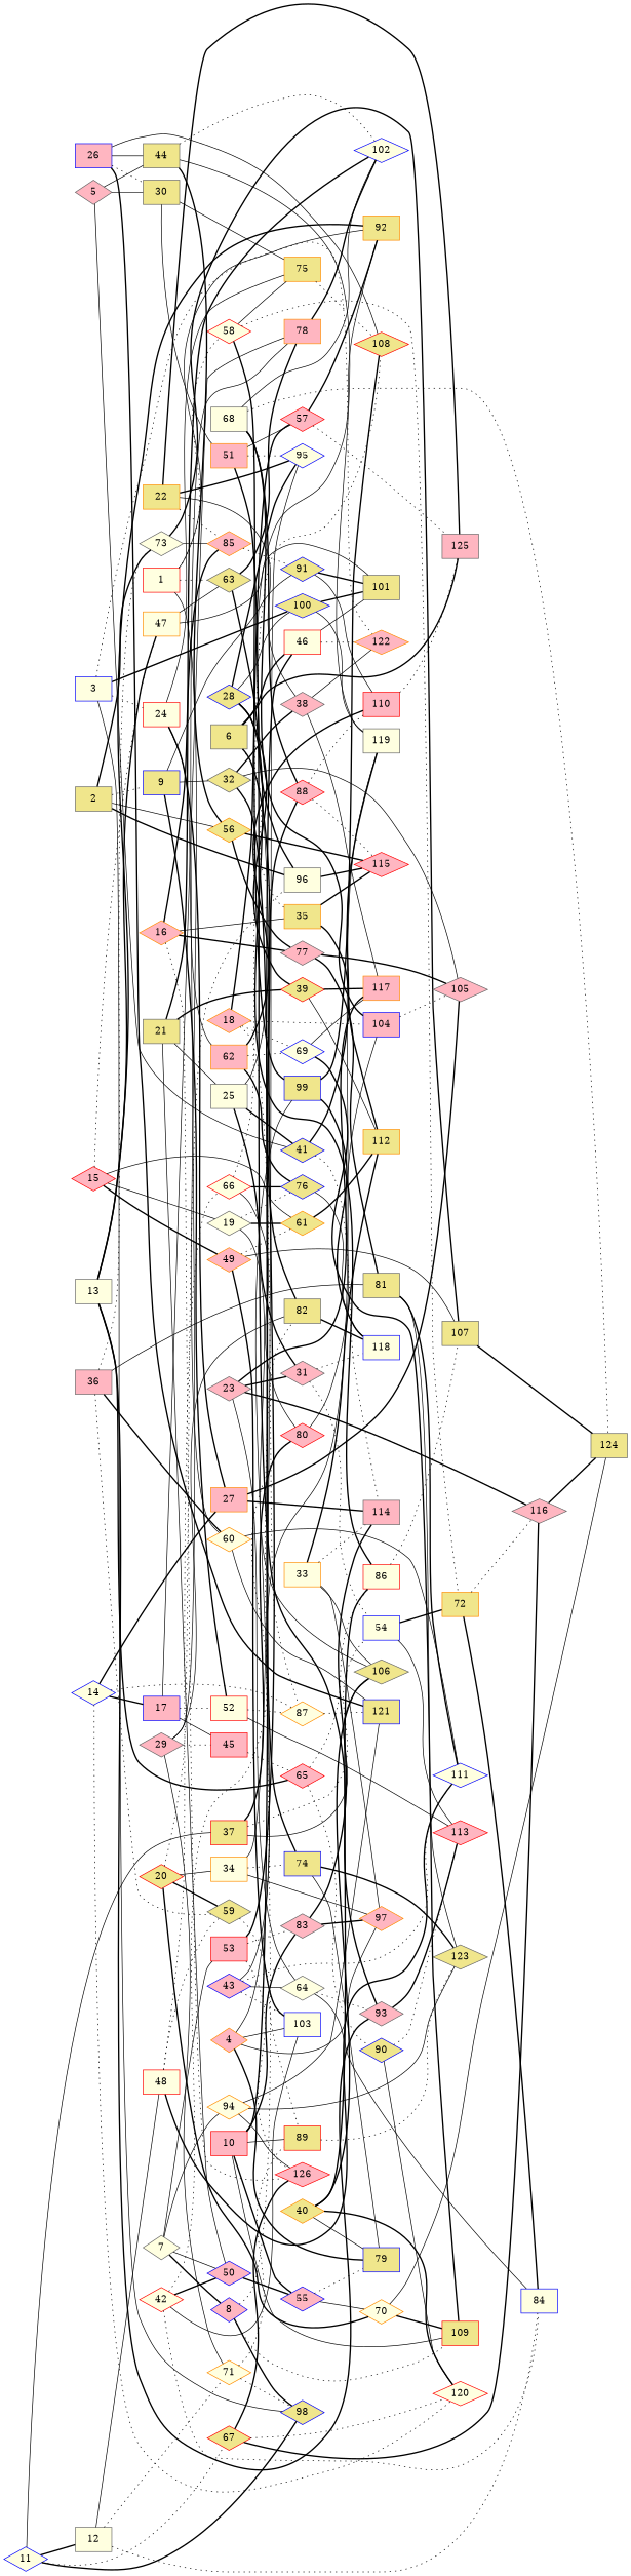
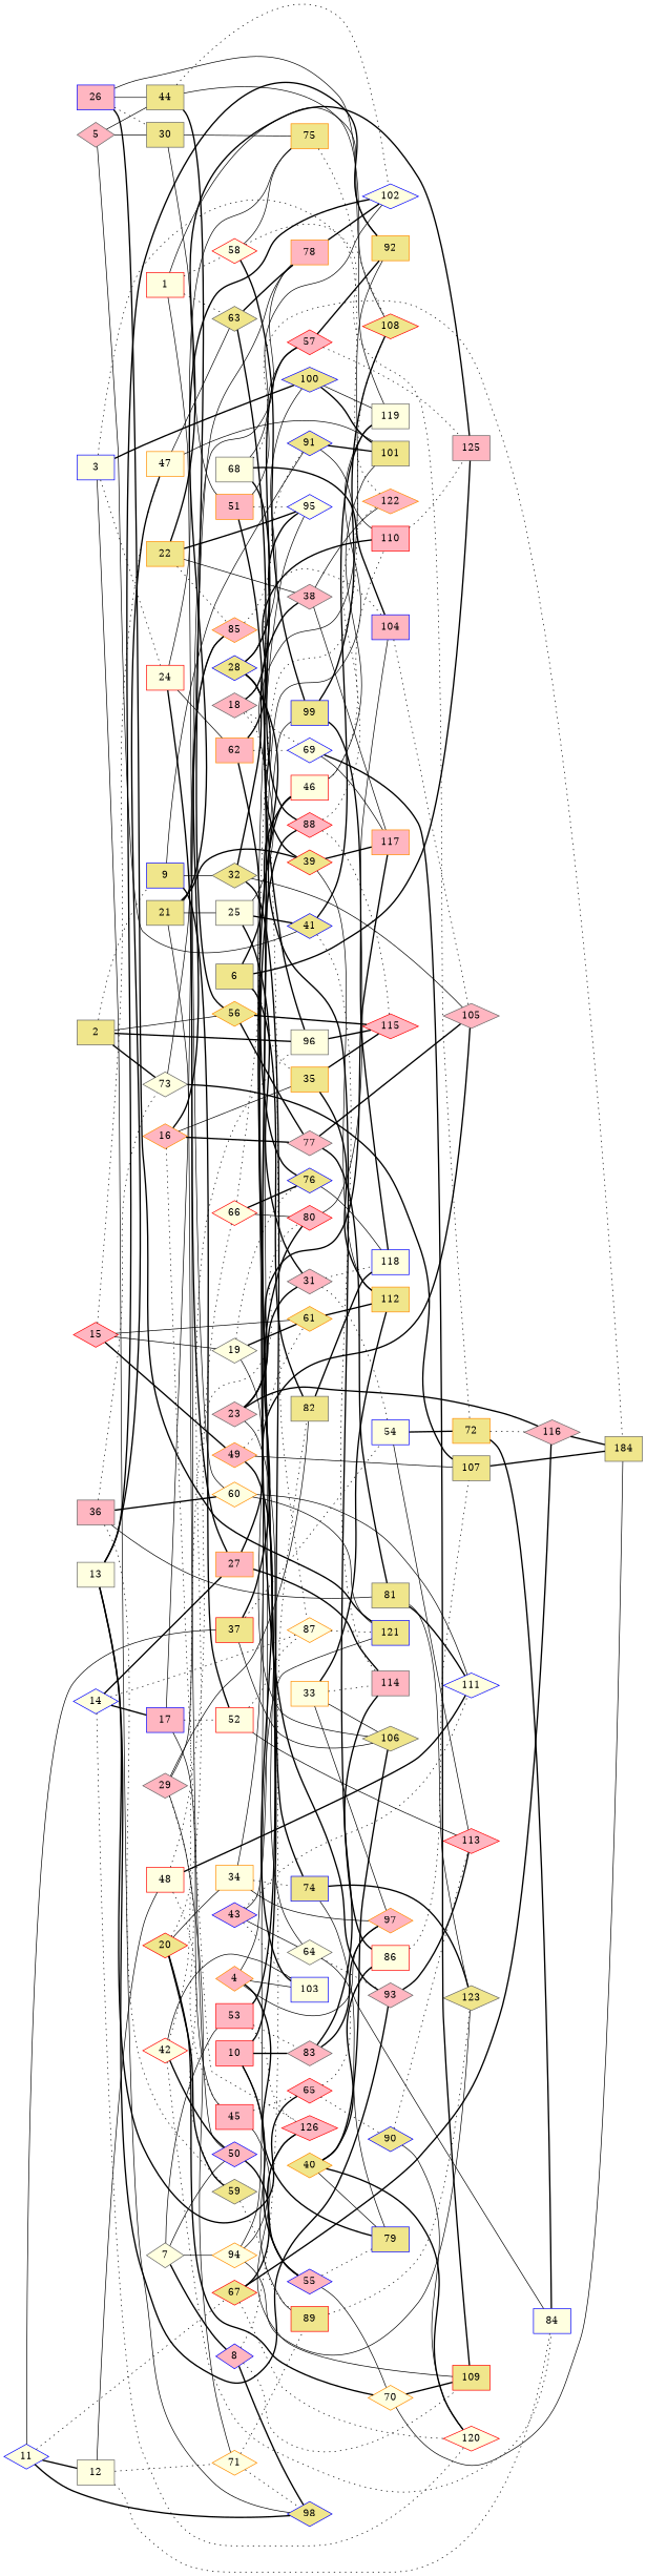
  graph {
    rankdir=LR
    node [color=gray40 fillcolor=lightpink shape=diamond style=filled]
    edge [style=bold]
    1 [color=red fillcolor=lightyellow shape=box]
    58 [color=red fillcolor=lightyellow]
    60 [color=darkorange fillcolor=lightyellow]
    63 [fillcolor=khaki]
    92 [color=darkorange fillcolor=khaki shape=box]
    99 [color=blue fillcolor=khaki shape=box]
    75 [color=darkorange fillcolor=khaki shape=box]
    72 [color=darkorange fillcolor=khaki shape=box]
    121 [color=blue fillcolor=khaki shape=box]
    111 [color=blue fillcolor=lightyellow]
    96 [fillcolor=lightyellow shape=box]
    78 [color=darkorange shape=box]
    2 [fillcolor=khaki shape=box]
    9 [color=blue fillcolor=khaki shape=box]
    56 [color=darkorange fillcolor=khaki]
    73 [fillcolor=lightyellow]
    32 [fillcolor=khaki]
    52 [color=red fillcolor=lightyellow shape=box]
    91 [color=blue fillcolor=khaki]
    77
    115 [color=red]
    85 [color=darkorange]
    107 [fillcolor=khaki shape=box]
    3 [color=blue fillcolor=lightyellow shape=box]
    24 [color=red fillcolor=lightyellow shape=box]
    98 [color=blue fillcolor=khaki]
    100 [color=blue fillcolor=khaki]
    122 [color=darkorange]
    27 [color=darkorange shape=box]
    62 [color=darkorange shape=box]
    119 [fillcolor=lightyellow shape=box]
    101 [fillcolor=khaki shape=box]
    4 [color=darkorange]
    79 [color=blue fillcolor=khaki shape=box]
    97 [color=darkorange]
    103 [color=blue fillcolor=lightyellow shape=box]
    108 [color=red fillcolor=khaki]
    118 [color=blue fillcolor=lightyellow shape=box]
    30 [fillcolor=khaki shape=box]
    5
    41 [color=blue fillcolor=khaki]
    44 [fillcolor=khaki shape=box]
    51 [color=darkorange shape=box]
    114 [shape=box]
    102 [color=blue fillcolor=lightyellow]
    6 [fillcolor=khaki shape=box]
    35 [color=darkorange fillcolor=khaki shape=box]
    46 [color=red fillcolor=lightyellow shape=box]
    82 [fillcolor=khaki shape=box]
    125 [shape=box]
    112 [color=darkorange fillcolor=khaki shape=box]
    7 [fillcolor=lightyellow]
    8 [color=blue]
    50 [color=blue]
    53 [color=red shape=box]
    94 [color=darkorange fillcolor=lightyellow]
    109 [color=red fillcolor=khaki shape=box]
    55 [color=blue]
    83
    126 [color=red]
    88 [color=red]
    123 [fillcolor=khaki]
    38
    105
    74 [color=blue fillcolor=khaki shape=box]
    87 [color=darkorange fillcolor=lightyellow]
    113 [color=red]
    110 [color=red shape=box]
    10 [color=red shape=box]
    89 [color=red fillcolor=khaki shape=box]
    70 [color=darkorange fillcolor=lightyellow]
    11 [color=blue fillcolor=lightyellow]
    12 [fillcolor=lightyellow shape=box]
    37 [color=red fillcolor=khaki shape=box]
    67 [color=red fillcolor=khaki]
    48 [color=red fillcolor=lightyellow shape=box]
    71 [color=darkorange fillcolor=lightyellow]
    84 [color=blue fillcolor=lightyellow shape=box]
    106 [fillcolor=khaki]
    54 [color=blue fillcolor=lightyellow shape=box]
    80 [color=red]
    120 [color=red fillcolor=lightyellow]
    116
    59 [fillcolor=khaki]
    66 [color=red fillcolor=lightyellow]
    13 [fillcolor=lightyellow shape=box]
    47 [color=darkorange fillcolor=lightyellow shape=box]
    65 [color=red]
    93
    86 [color=red fillcolor=lightyellow shape=box]
    90 [color=blue fillcolor=khaki]
    14 [color=blue fillcolor=lightyellow]
    17 [color=blue shape=box]
    45 [color=red shape=box]
    15 [color=red]
    19 [fillcolor=lightyellow]
    49 [color=darkorange]
    61 [color=darkorange fillcolor=khaki]
    76 [color=blue fillcolor=khaki]
    16 [color=darkorange]
    81 [fillcolor=khaki shape=box]
-   18 [color=darkorange]
+   18
    57 [color=red]
    69 [color=blue fillcolor=lightyellow]
    104 [color=blue shape=box]
    117 [color=darkorange shape=box]
    20 [color=red fillcolor=khaki]
    34 [color=darkorange fillcolor=lightyellow shape=box]
    95 [color=blue fillcolor=lightyellow]
-   124 [fillcolor=khaki shape=box]
+   124 [fillcolor=khaki shape=box label=184]
    21 [fillcolor=khaki shape=box]
    25 [fillcolor=lightyellow shape=box]
    39 [color=red fillcolor=khaki]
    31
    22 [color=darkorange fillcolor=khaki shape=box]
    23
    64 [fillcolor=lightyellow]
    26 [color=blue shape=box]
    28 [color=blue fillcolor=khaki]
    29
    33 [color=darkorange fillcolor=lightyellow shape=box]
    36 [shape=box]
    40 [color=darkorange fillcolor=khaki]
    42 [color=red fillcolor=lightyellow]
    43 [color=blue]
    68 [fillcolor=lightyellow shape=box]
    1 -- 58 [style=dotted]
    1 -- 60 [style=solid]
    1 -- 63 [style=dotted]
    1 -- 92 [style=solid]
    58 -- 99
    58 -- 75 [style=solid]
    58 -- 72 [style=dotted]
    60 -- 121 [style=solid]
    60 -- 111 [style=solid]
    63 -- 96
    63 -- 78
    99 -- 108
    99 -- 118
    75 -- 108 [style=dotted]
    72 -- 84
    72 -- 116 [style=dotted]
    96 -- 115
    78 -- 102
    2 -- 96
    2 -- 9 [style=dotted]
    2 -- 56 [style=solid]
    2 -- 73
    9 -- 32 [style=solid]
    9 -- 52
    9 -- 91 [style=solid]
    56 -- 77
    56 -- 115
    73 -- 85 [style=solid]
    73 -- 107
    32 -- 38
    32 -- 105 [style=solid]
    32 -- 74
    52 -- 87 [style=dotted]
    52 -- 113 [style=solid]
    91 -- 101
    91 -- 110 [style=solid]
    77 -- 105
    77 -- 81
    85 -- 91 [style=dotted]
    107 -- 124
    3 -- 24 [style=dotted]
    3 -- 98 [style=solid]
    3 -- 100
    3 -- 122 [style=dotted]
    24 -- 75 [style=solid]
    24 -- 27
    24 -- 62 [style=solid]
    100 -- 119 [style=solid]
    100 -- 101
    27 -- 114
    27 -- 105
    62 -- 110
    62 -- 76
    62 -- 69 [style=dotted]
    4 -- 99 [style=solid]
    4 -- 79
    4 -- 97 [style=solid]
    4 -- 103 [style=solid]
    30 -- 75 [style=solid]
    30 -- 51 [style=solid]
    5 -- 30 [style=solid]
    5 -- 41 [style=solid]
    5 -- 44 [style=solid]
    41 -- 119
    41 -- 114 [style=dotted]
    44 -- 56
    44 -- 119 [style=solid]
    44 -- 102 [style=dotted]
    51 -- 93
    51 -- 57 [style=solid]
    51 -- 95 [style=dotted]
    6 -- 35 [style=dotted]
    6 -- 46
    6 -- 82
    6 -- 125
    35 -- 115
    35 -- 112
    46 -- 122 [style=dotted]
    46 -- 101 [style=solid]
    82 -- 118
    7 -- 8
    7 -- 50 [style=solid]
    7 -- 53 [style=solid]
    7 -- 94 [style=solid]
    8 -- 98
    8 -- 82 [style=dotted]
    8 -- 109 [style=dotted]
    50 -- 55
    53 -- 83 [style=dotted]
    53 -- 126 [style=dotted]
    53 -- 88
    94 -- 121 [style=solid]
    94 -- 126 [style=solid]
    94 -- 123 [style=solid]
    55 -- 79 [style=dotted]
    55 -- 70 [style=solid]
    83 -- 97
    83 -- 114
    88 -- 115 [style=dotted]
    88 -- 110 [style=dotted]
    38 -- 122 [style=solid]
    38 -- 117 [style=solid]
    74 -- 79 [style=solid]
    74 -- 123
    87 -- 121 [style=dotted]
    110 -- 125 [style=dotted]
    10 -- 46
    10 -- 55
    10 -- 83
    10 -- 89 [style=solid]
    89 -- 123 [style=dotted]
    70 -- 109
    70 -- 124 [style=solid]
    11 -- 98
    11 -- 12
    11 -- 37 [style=solid]
    11 -- 67 [style=dotted]
    12 -- 48 [style=solid]
    12 -- 71 [style=dotted]
    12 -- 84 [style=dotted]
    37 -- 106 [style=solid]
    37 -- 54 [style=dotted]
    37 -- 80
    67 -- 126
    67 -- 120 [style=dotted]
    67 -- 116
    48 -- 111
    48 -- 59 [style=dotted]
    48 -- 66 [style=dotted]
    71 -- 98 [style=dotted]
    71 -- 89 [style=dotted]
    54 -- 72
    54 -- 113 [style=solid]
    80 -- 104 [style=solid]
    116 -- 124
    59 -- 89 [style=dotted]
    66 -- 108 [style=dotted]
    66 -- 80 [style=solid]
    66 -- 76
    13 -- 92
    13 -- 47
    13 -- 65
    13 -- 93
    47 -- 63 [style=solid]
    47 -- 101 [style=solid]
    65 -- 86 [style=dotted]
    65 -- 90 [style=dotted]
    93 -- 113
    86 -- 107 [style=dotted]
    90 -- 113 [style=dotted]
    90 -- 120 [style=solid]
    14 -- 27
    14 -- 87 [style=dotted]
    14 -- 120 [style=dotted]
    14 -- 17
    17 -- 78 [style=solid]
    17 -- 52 [style=dotted]
    17 -- 45 [style=solid]
-   10 -- 109 [style=solid]
+   45 -- 109 [style=solid]
    45 -- 65 [style=dotted]
    15 -- 47 [style=dotted]
    15 -- 19 [style=solid]
    15 -- 49
    15 -- 61 [style=solid]
    19 -- 106 [style=solid]
    19 -- 61
    19 -- 76 [style=dotted]
    49 -- 107 [style=solid]
    49 -- 103
    49 -- 61 [style=dotted]
    61 -- 112
    76 -- 118 [style=solid]
    16 -- 77
    16 -- 85
    16 -- 35 [style=solid]
    16 -- 126 [style=dotted]
    81 -- 111
    81 -- 123 [style=solid]
    18 -- 87 [style=dotted]
    18 -- 57
    18 -- 69 [style=dotted]
    18 -- 104 [style=dotted]
    57 -- 92
    57 -- 125 [style=dotted]
    69 -- 109
    69 -- 117 [style=solid]
    104 -- 105 [style=dotted]
    20 -- 96 [style=dotted]
    20 -- 70
    20 -- 59
    20 -- 34 [style=solid]
    34 -- 97 [style=solid]
    34 -- 74 [style=dotted]
    34 -- 95 [style=solid]
    21 -- 102
    21 -- 50 [style=solid]
    21 -- 25 [style=solid]
    21 -- 39
    25 -- 92 [style=solid]
    25 -- 41
    25 -- 31
    39 -- 112 [style=solid]
    39 -- 117
    31 -- 118 [style=dotted]
    31 -- 54 [style=dotted]
    22 -- 85 [style=dotted]
    22 -- 125
    22 -- 38 [style=solid]
    22 -- 95
    23 -- 116
    23 -- 117
    23 -- 31
    23 -- 64 [style=solid]
    64 -- 84 [style=solid]
    64 -- 93 [style=dotted]
    26 -- 121
    26 -- 108 [style=solid]
    26 -- 30 [style=dotted]
    26 -- 44 [style=solid]
    28 -- 100 [style=solid]
    28 -- 86
    28 -- 95
    28 -- 39
    29 -- 78 [style=solid]
    29 -- 82 [style=solid]
    29 -- 71 [style=solid]
    29 -- 45 [style=dotted]
    33 -- 97 [style=solid]
    33 -- 114 [style=dotted]
    33 -- 112
    33 -- 106 [style=solid]
    36 -- 60
    36 -- 73 [style=dotted]
    36 -- 59 [style=dotted]
    36 -- 81 [style=solid]
    40 -- 79 [style=solid]
    40 -- 106
    40 -- 120
    40 -- 86
    42 -- 103 [style=solid]
    42 -- 50
    42 -- 84 [style=dotted]
    42 -- 80 [style=dotted]
    43 -- 111 [style=dotted]
    43 -- 119 [style=solid]
    43 -- 103 [style=dotted]
    43 -- 64 [style=solid]
    68 -- 102 [style=solid]
    68 -- 88
    68 -- 104
    68 -- 124 [style=dotted]
  }
